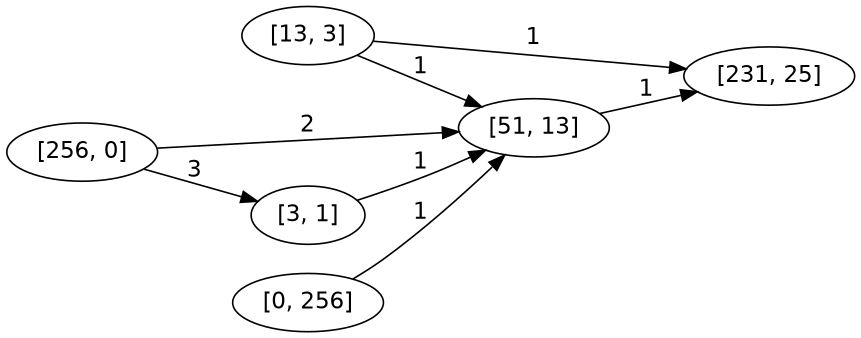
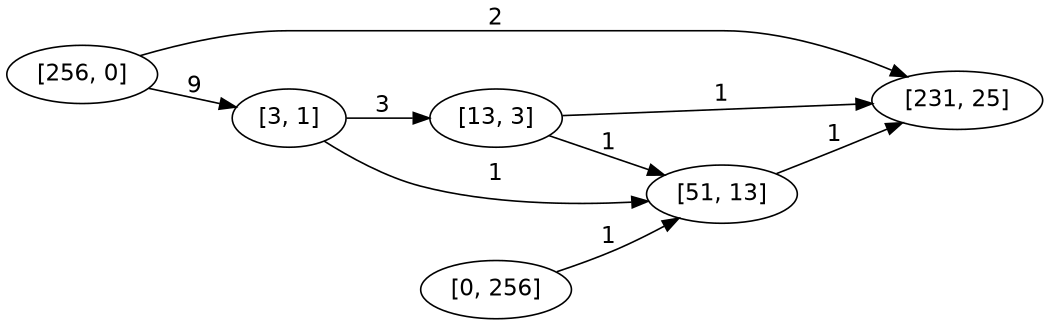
  digraph {
    fontname="DejaVu Sans"
    ordering=out
    rankdir=LR
    node [fontname="DejaVu Sans" shape=oval]
    edge [fontname="DejaVu Sans"]
    n1 [label="[256, 0]"]
    n2 [label="[231, 25]"]
    n3 [label="[3, 1]"]
    n4 [label="[13, 3]"]
    n5 [label="[51, 13]"]
    n6 [label="[0, 256]"]
-   n1 -> n5 [label=2]
-   n1 -> n3 [label=3]
+   n1 -> n2 [label=2]
+   n1 -> n3 [label=9]
+   n3 -> n4 [label=3]
    n3 -> n5 [label=1]
    n4 -> n2 [label=1]
    n4 -> n5 [label=1]
    n5 -> n2 [label=1]
    n6 -> n5 [label=1]
  }
